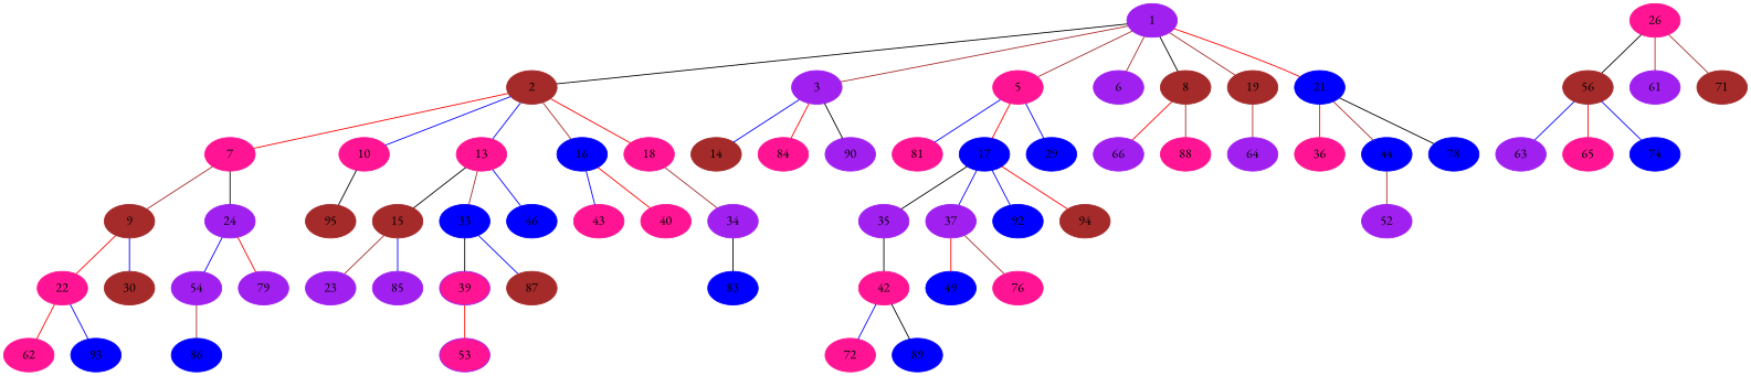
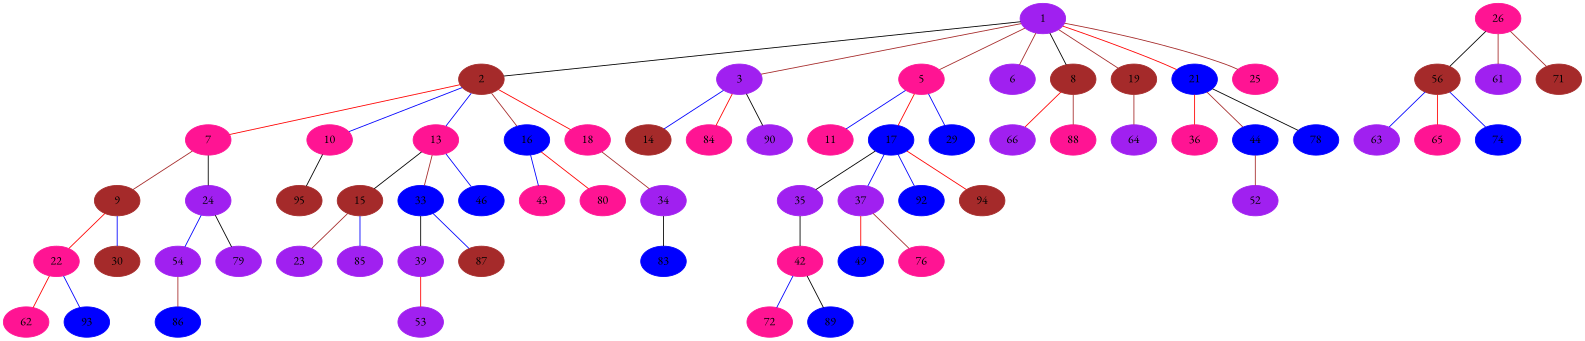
  graph {
    fontname="EB Garamond"
    node [color=purple fontname="EB Garamond" style=filled]
    edge [color=brown fontname="EB Garamond"]
    1 [super="+4"]
    2 [color=brown super="+12"]
    3 [super="+48"]
    5 [color=deeppink]
    6 [super="+47"]
    8 [color=brown super="+60"]
    19 [color=brown super="+28"]
    21 [color=blue super="+75"]
+   25 [color=deeppink]
    7 [color=deeppink]
    10 [color=deeppink]
    13 [color=deeppink super="+40"]
    16 [color=blue super="+41"]
    18 [color=deeppink super="+55"]
    14 [color=brown super="+91"]
    84 [color=deeppink]
    90
-   11 [color=deeppink label=81]
+   11 [color=deeppink]
    17 [color=blue super="+27"]
    29 [color=blue]
    66 [super="+68"]
    88 [color=deeppink]
    64
    36 [color=deeppink super="+45"]
    44 [color=blue]
    78 [color=blue]
    9 [color=brown super="+20"]
    24 [super="+51"]
    95 [color=brown]
    15 [color=brown super="+31"]
    33 [color=blue super="+69"]
    46 [color=blue]
    43 [color=deeppink]
-   80 [color=deeppink label=40]
+   80 [color=deeppink]
    34
    35 [super="+38"]
    37 [super="+50"]
    92 [color=blue]
    94 [color=brown]
    22 [color=deeppink super="+57"]
    30 [color=brown super="+58"]
    54 [super="+82"]
    n43 [label=79 super="+77"]
    62 [color=deeppink]
    93 [color=blue]
    26 [color=deeppink super="+32"]
    56 [color=brown super="+70"]
    61
    71 [color=brown super="+79"]
    23
    85
-   39 [fillcolor=deeppink]
+   39
    87 [color=brown]
    42 [color=deeppink]
    49 [color=blue]
    76 [color=deeppink]
    83 [color=blue]
    52
    86 [color=blue]
    63
    65 [color=deeppink super="+67"]
    74 [color=blue super="+81"]
-   53 [fillcolor=deeppink]
+   53
    72 [color=deeppink]
    89 [color=blue]
    1 -- 2 [color=black]
    1 -- 3
    1 -- 5
    1 -- 6
    1 -- 8 [color=black]
    1 -- 19
    1 -- 21 [color=red]
+   1 -- 25
    2 -- 7 [color=red]
    2 -- 10 [color=blue]
    2 -- 13 [color=blue]
    2 -- 16
    2 -- 18 [color=red]
    3 -- 14 [color=blue]
    3 -- 84 [color=red]
    3 -- 90 [color=black]
    5 -- 11 [color=blue]
    5 -- 17 [color=red]
    5 -- 29 [color=blue]
    8 -- 66 [color=red]
    8 -- 88
    19 -- 64
    21 -- 36 [color=red]
    21 -- 44
    21 -- 78 [color=black]
    7 -- 9
    7 -- 24 [color=black]
    10 -- 95 [color=black]
    13 -- 15 [color=black]
    13 -- 33
    13 -- 46 [color=blue]
    16 -- 43 [color=blue]
    16 -- 80 [color=red]
    18 -- 34
    17 -- 35 [color=black]
    17 -- 37 [color=blue]
    17 -- 92 [color=blue]
    17 -- 94 [color=red]
    44 -- 52
    9 -- 22 [color=red]
    9 -- 30 [color=blue]
    24 -- 54 [color=blue]
-   24 -- n43 [color=red]
+   24 -- n43 [color=black]
    15 -- 23
    15 -- 85 [color=blue]
    33 -- 39 [color=black]
    33 -- 87 [color=blue]
    34 -- 83 [color=black]
    35 -- 42 [color=black]
    37 -- 49 [color=red]
    37 -- 76
    22 -- 62 [color=red]
    22 -- 93 [color=blue]
    54 -- 86
    26 -- 56 [color=black]
    26 -- 61
    26 -- 71
    56 -- 63 [color=blue]
    56 -- 65 [color=red]
    56 -- 74 [color=blue]
    39 -- 53 [color=red]
    42 -- 72 [color=blue]
    42 -- 89 [color=black]
  }
